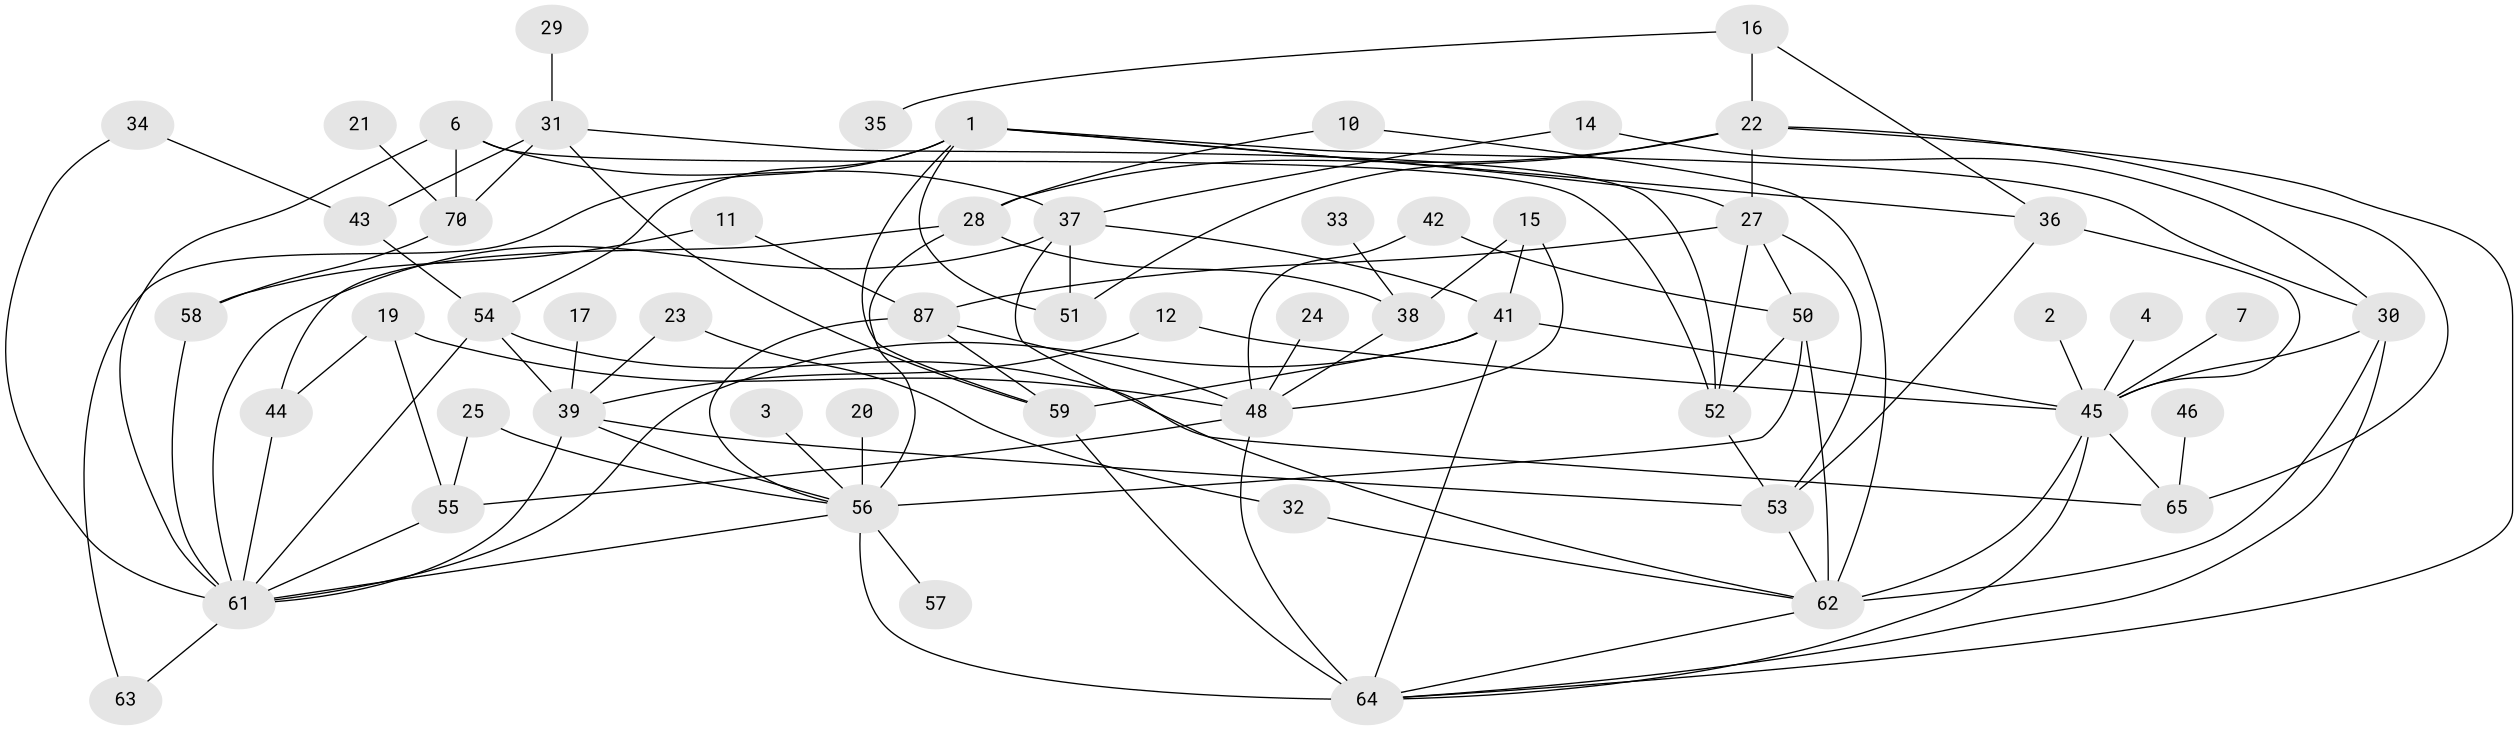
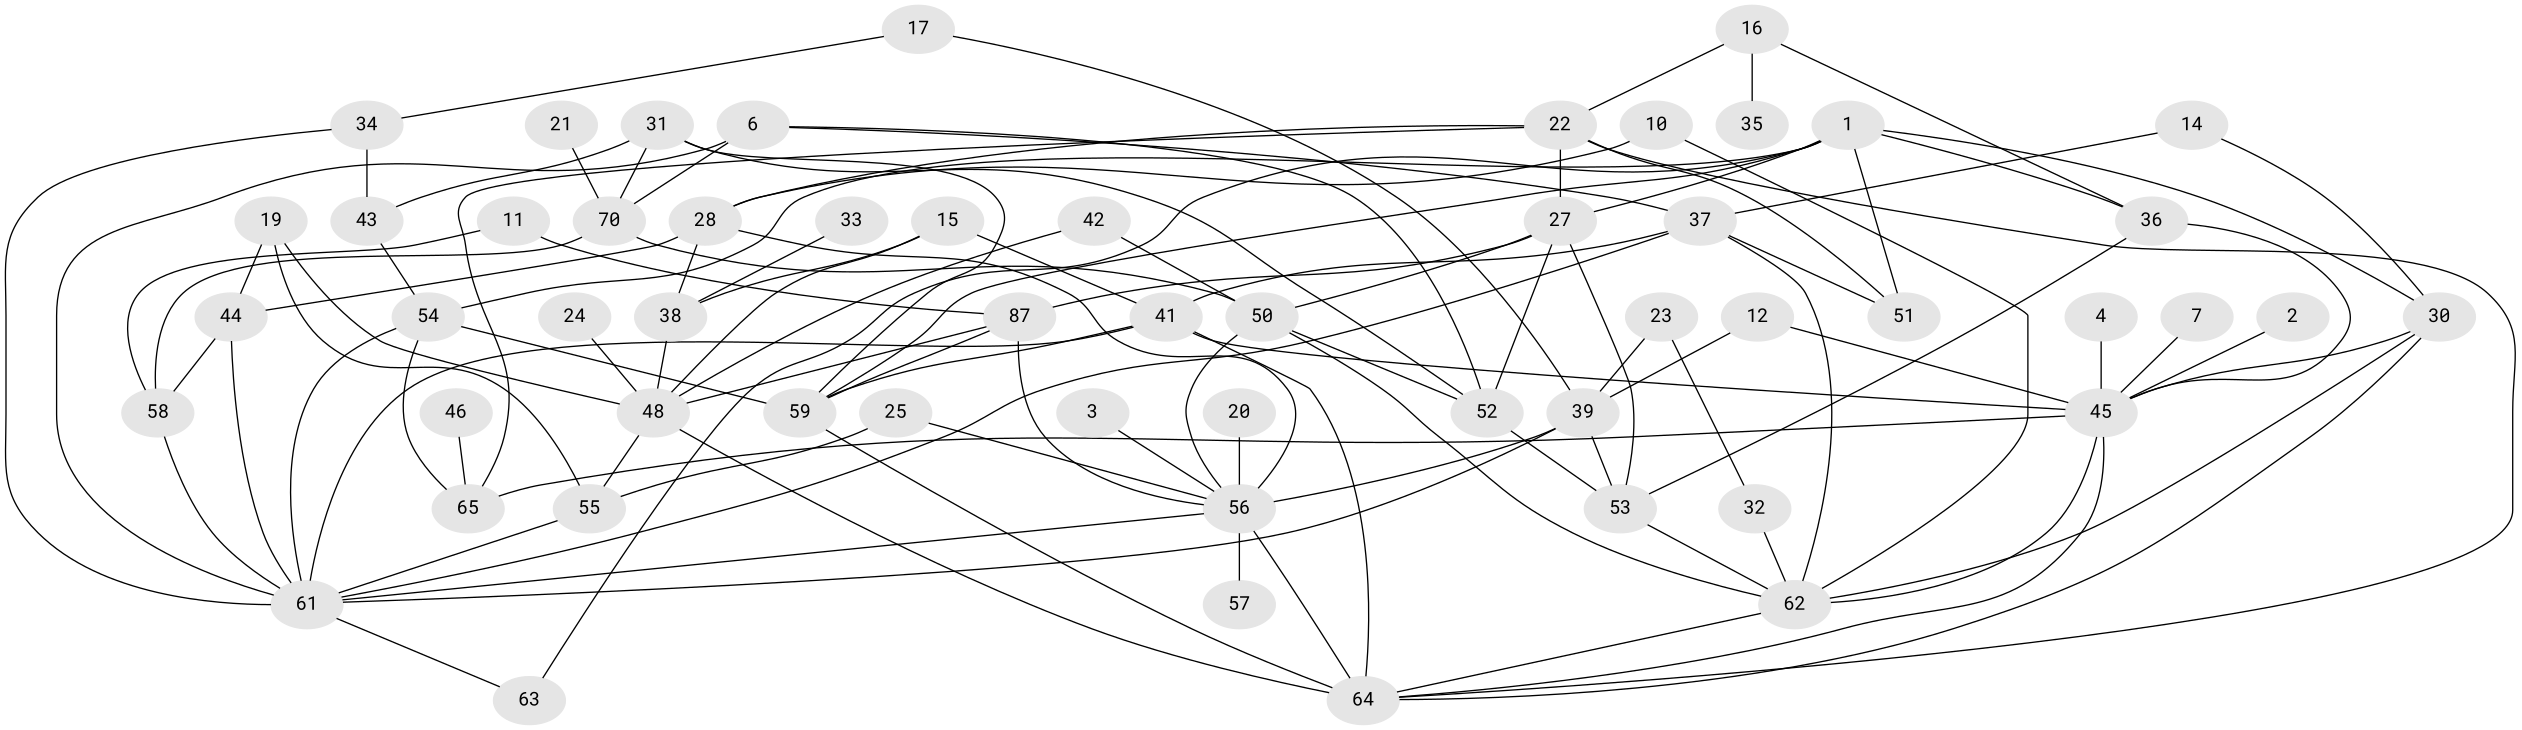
  graph {
    fontname="Roboto Mono"
    node [color=gray90 fontname="Roboto Mono" style=filled]
    edge [fontname="Roboto Mono" weight=1.0]
    1
    27
    30
    36
    51
    54
    59
    63
    52
    n10 [label=87]
    53
    50
    45
    62
    64
    61
    65
    2
    3
    56
    57
    4
    6
    37
    n25 [label=70]
    41
    58
    7
    10
    28
    38
    44
    11
    48
    12
    39
    14
    15
    55
    16
    22
    35
    17
    34
    43
    19
    20
    21
    23
    32
    24
    25
-   29
    31
    33
    42
    46
    1 -- 27
    1 -- 30
    1 -- 36
    1 -- 51
    1 -- 54
    1 -- 59
    1 -- 63
    27 -- 52
    27 -- n10
    27 -- 53
    27 -- 50
    30 -- 45
    30 -- 62
    30 -- 64
    36 -- 53
    36 -- 45
-   54 -- 39
+   54 -- 59
    54 -- 61
    54 -- 65
    59 -- 64
    52 -- 53 [weight=2.0]
    n10 -- 59
    n10 -- 56
    n10 -- 48
    53 -- 62
    50 -- 52
    50 -- 62
    50 -- 56
    45 -- 62
    45 -- 64
    45 -- 65
    62 -- 64
    61 -- 63
    2 -- 45
    3 -- 56
    56 -- 64 [weight=2.0]
    56 -- 61
    56 -- 57 [weight=2.0]
    4 -- 45
    6 -- 52
    6 -- 61 [weight=2.0]
    6 -- 37
    6 -- n25
    37 -- 51
    37 -- 62
    37 -- 61
    37 -- 41
+   n25 -- 50
    n25 -- 58
    41 -- 59 [weight=2.0]
    41 -- 45
    41 -- 64
    41 -- 61
    58 -- 61
    7 -- 45
    10 -- 62
    10 -- 28
    28 -- 56 [weight=2.0]
    28 -- 38
    28 -- 44 [weight=2.0]
    38 -- 48
    44 -- 61
+   44 -- 58
    11 -- n10
    11 -- 58
    48 -- 64
    48 -- 55
    12 -- 45
    12 -- 39
    39 -- 53
    39 -- 61
    39 -- 56
    14 -- 30
    14 -- 37
    15 -- 41
    15 -- 38
    15 -- 48
    55 -- 61
    16 -- 36
    16 -- 22
    16 -- 35
    22 -- 27
    22 -- 51
    22 -- 64
    22 -- 65
    22 -- 28
    17 -- 39
+   17 -- 34
    34 -- 61
    34 -- 43
    43 -- 54
    19 -- 44
    19 -- 48
    19 -- 55
    20 -- 56
    21 -- n25
    23 -- 39
    23 -- 32
    32 -- 62
    24 -- 48
    25 -- 56
    25 -- 55
-   29 -- 31
    31 -- 59
    31 -- 52
    31 -- n25
    31 -- 43
    33 -- 38
    42 -- 50
    42 -- 48
    46 -- 65
  }
